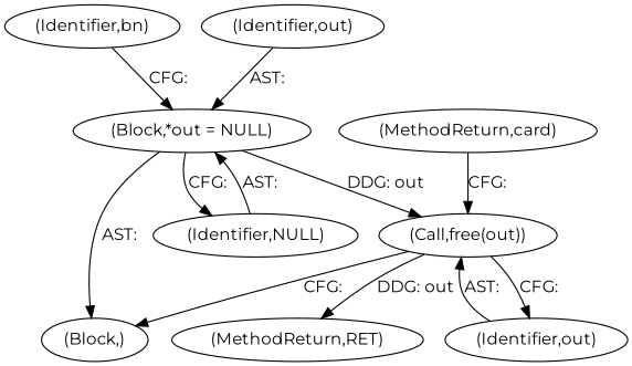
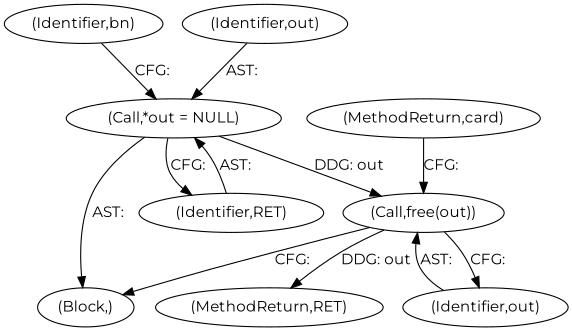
  digraph {
    fontname=Montserrat
    node [fontname=Montserrat]
    edge [fontname=Montserrat]
    n1 [label="(Call,free(out))"]
    n2 [label="(Identifier,out)"]
    n3 [label="(MethodReturn,RET)"]
    n4 [label="(Block,)"]
-   n5 [label="(Block,*out = NULL)"]
-   n6 [label="(Identifier,NULL)"]
+   n5 [label="(Call,*out = NULL)"]
+   n6 [label="(Identifier,RET)"]
    n7 [label="(Identifier,bn)"]
    n8 [label="(MethodReturn,card)"]
    n9 [label="(Identifier,out)"]
    n1 -> n2 [label="CFG: "]
    n1 -> n3 [label="DDG: out"]
    n1 -> n4 [label="CFG: "]
    n2 -> n1 [label="AST: "]
    n5 -> n1 [label="DDG: out"]
    n5 -> n4 [label="AST: "]
    n5 -> n6 [label="CFG: "]
    n6 -> n5 [label="AST: "]
    n7 -> n5 [label="CFG: "]
    n8 -> n1 [label="CFG: "]
    n9 -> n5 [label="AST: "]
  }
